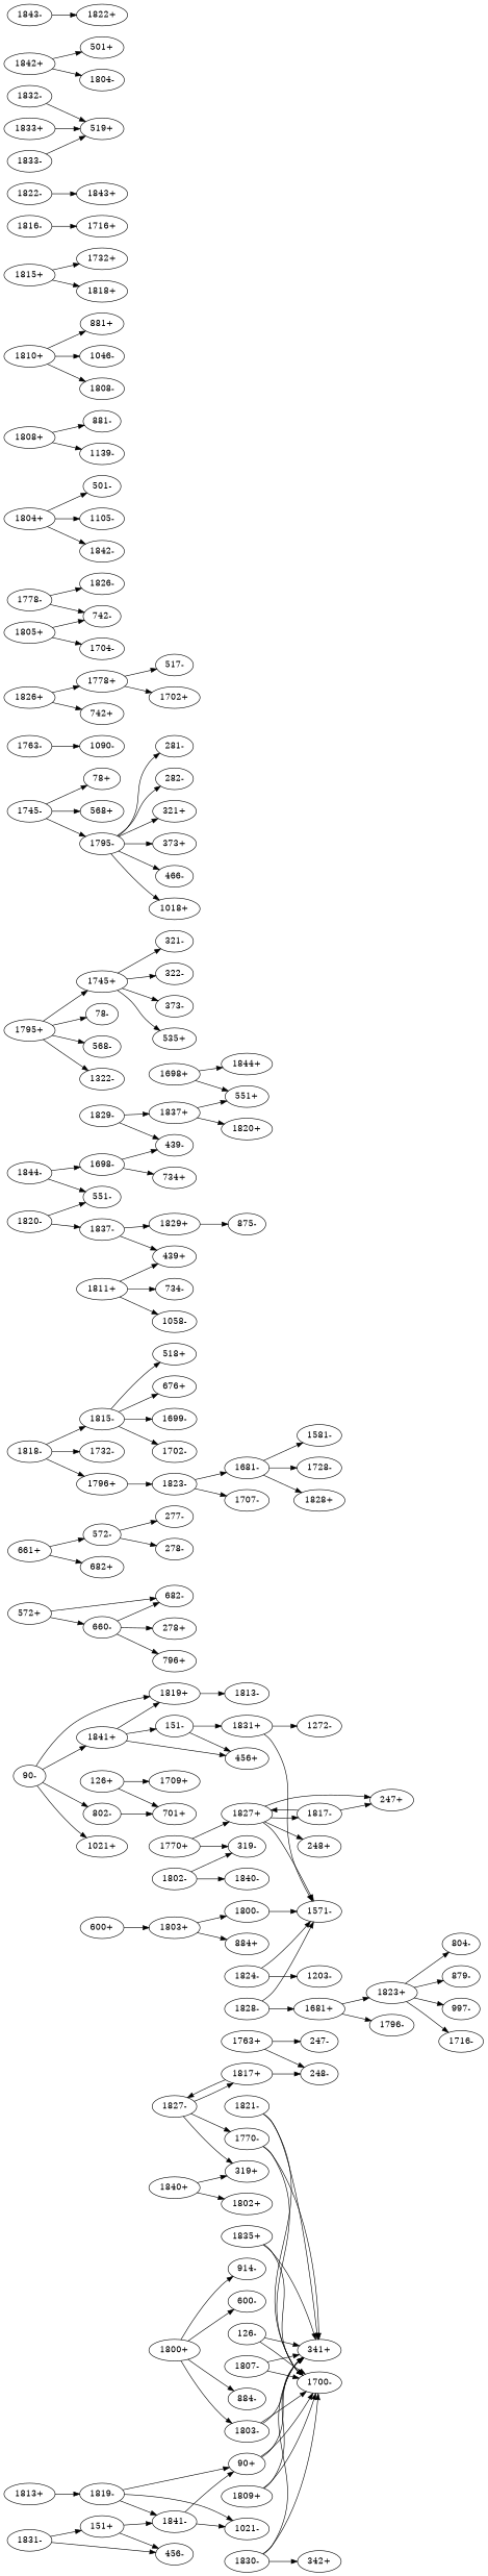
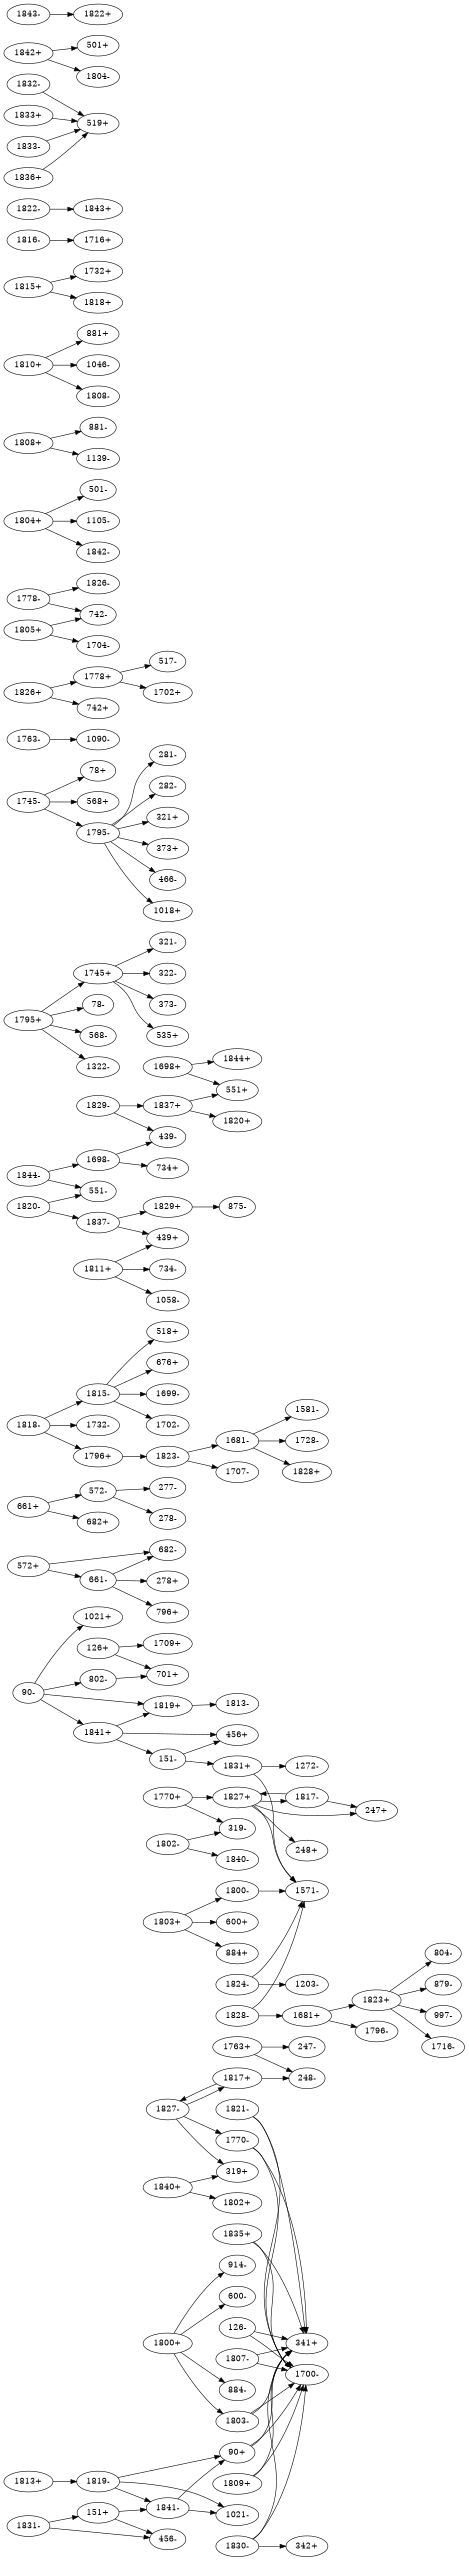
  digraph {
    k=96
    n=10
    rankdir=LR
    s=1000
    edge [d=-109 e=7.9 n=10]
    "90+"
    "341+"
    "1700-"
    "90-"
    "802-"
    "1021+"
    "1819+"
    "1841+"
    "701+"
    "1813-"
    "151-"
    "456+"
    "1831+"
    "126+"
    "1709+"
    "126-"
    "151+"
    "456-"
    "1841-"
    "1021-"
    "1571-"
    "1272-"
    "572+"
-   "661-" [label="660-"]
+   "661-"
    "682-"
    "278+"
    "796+"
    "572-"
    "277-"
    "278-"
    "661+"
    "682+"
    "1681+"
    "1796-"
    "1823+"
    "804-"
    "879-"
    "997-"
    "1716-"
    "1681-"
    "1581-"
    "1728-"
    "1828+"
    "1698+"
    "551+"
    "1844+"
    "1698-"
    "439-"
    "734+"
    "1745+"
    "321-"
    "322-"
    "373-"
    "535+"
    "1745-"
    "78+"
    "568+"
    "1795-"
    "281-"
    "282-"
    "321+"
    "373+"
    "466-"
    "1018+"
    "1763+"
    "247-"
    "248-"
    "1763-"
    "1090-"
    "1770+"
    "319-"
    "1827+"
    "1817-"
    "247+"
    "248+"
    "1770-"
    "1778+"
    "517-"
    "1702+"
    "1778-"
    "742-"
    "1826-"
    "1795+"
    "78-"
    "568-"
    "1322-"
    "1800+"
    "600-"
    "884-"
    "914-"
    "1803-"
    "1800-"
    "1802-"
    "1840-"
    "1803+"
    "600+"
    "884+"
    "1804+"
    "501-"
    "1105-"
    "1842-"
    "1805+"
    "1704-"
    "1807-"
    "1808+"
    "881-"
    "1139-"
    "1809+"
    "1810+"
    "881+"
    "1046-"
    "1808-"
    "1811+"
    "439+"
    "734-"
    "1058-"
    "1813+"
    "1819-"
    "1815+"
    "1732+"
    "1818+"
    "1815-"
    "518+"
    "676+"
    "1699-"
    "1702-"
    "1816-"
    "1716+"
    "1817+"
    "1827-"
    "319+"
    "1818-"
    "1732-"
    "1796+"
    "1823-"
    "1820-"
    "551-"
    "1837-"
    "1829+"
    "875-"
    "1821-"
    "1822-"
    "1843+"
    "1707-"
    "1824-"
    "1203-"
    "1826+"
    "742+"
    "1828-"
    "1829-"
    "1837+"
    "1820+"
    "1830-"
    "342+"
    "1831-"
    "1832-"
    "519+"
    "1833+"
    "1833-"
    "1835+"
+   "1836+"
    "1840+"
    "1802+"
    "1842+"
    "501+"
    "1804-"
    "1843-"
    "1822+"
    "1844-"
    "90+" -> "341+" [d=-34 e=10.9 n=51]
    "90+" -> "1700-" [e=8.3 n=89]
    "90-" -> "802-" [d=-103 e=23.6 n=11]
    "90-" -> "1021+" [d=-74 e=10.0 n=61]
    "90-" -> "1819+" [d=5 e=14.5 n=29]
    "90-" -> "1841+" [d=-6747 e=13.6 n=33]
    "802-" -> "701+" [d=-90 e=7.8 n=101]
    "1819+" -> "1813-" [d=-502 e=15.3 n=26]
    "1841+" -> "1819+" [d=-76686 e=12.5 n=39]
    "1841+" -> "151-" [d=-15 e=12.4 n=40]
    "1841+" -> "456+" [d=-114 e=7.0 n=124]
    "151-" -> "456+" [d=-93 n=98]
    "151-" -> "1831+" [d=-25 e=12.5 n=39]
    "1831+" -> "1571-" [d=-55441 e=24.7]
    "1831+" -> "1272-" [d=-55488 e=14.5 n=29]
    "126+" -> "701+" [d=-96 n=99]
    "126+" -> "1709+" [d=-24 e=11.5 n=46]
    "126-" -> "341+" [d=-33 e=10.4 n=57]
    "126-" -> "1700-" [d=-83 e=8.0 n=95]
    "151+" -> "456-" [d=-108 e=7.1 n=120]
    "151+" -> "1841-" [d=-15 e=12.4 n=40]
    "1841-" -> "90+" [d=-6747 e=13.6 n=33]
    "1841-" -> "1021-" [d=-6743 e=24.7]
    "572+" -> "661-" [d=-53 e=8.6 n=82]
    "572+" -> "682-" [d=-96 n=99]
    "661-" -> "682-" [d=8 e=15.6 n=25]
    "661-" -> "278+" [d=-92 e=9.1 n=74]
    "661-" -> "796+" [d=-18 e=11.4 n=47]
    "572-" -> "277-" [d=-37 e=10.9 n=51]
    "572-" -> "278-" [d=-81 e=9.7 n=65]
    "661+" -> "572-" [d=-53 e=8.6 n=82]
    "661+" -> "682+" [d=-85 e=9.1 n=74]
    "1681+" -> "1796-" [d=-106 n=97]
    "1681+" -> "1823+" [d=9 e=14.5 n=29]
    "1823+" -> "804-" [d=-504 e=8.3 n=88]
    "1823+" -> "879-" [d=-102 e=12.4 n=40]
    "1823+" -> "997-" [d=-59 e=11.1 n=50]
    "1823+" -> "1716-" [d=-12 e=16.0 n=24]
    "1681-" -> "1581-" [d=-21 e=22.6 n=12]
    "1681-" -> "1728-" [d=53 e=21.7 n=13]
    "1681-" -> "1828+" [d=-129 e=8.2 n=91]
    "1698+" -> "551+" [d=-102 e=6.7 n=136]
    "1698+" -> "1844+" [d=-47 n=99]
    "1698-" -> "439-" [e=5.1 n=234]
    "1698-" -> "734+" [d=4 e=13.6 n=33]
    "1745+" -> "321-" [d=-34 e=3.6 n=467]
    "1745+" -> "322-" [d=-18 e=4.8 n=267]
    "1745+" -> "373-" [d=33 e=9.5 n=68]
    "1745+" -> "535+" [d=-94 e=5.4 n=207]
    "1745-" -> "78+" [d=-106 e=2.8 n=803]
    "1745-" -> "568+" [d=-10 e=4.7 n=280]
    "1745-" -> "1795-" [d=6 e=7.5 n=109]
    "1795-" -> "281-" [d=14 e=6.1 n=163]
    "1795-" -> "282-" [d=-20 e=4.1 n=357]
    "1795-" -> "321+" [d=52 e=20.2 n=15]
    "1795-" -> "373+" [d=-9 e=6.1 n=162]
    "1795-" -> "466-" [d=-102 e=3.7 n=446]
    "1795-" -> "1018+" [d=-32 e=20.2 n=15]
    "1763+" -> "247-" [d=-40 e=10.1 n=60]
    "1763+" -> "248-" [d=-106 e=8.7 n=80]
    "1763-" -> "1090-" [d=-108 e=10.5 n=55]
    "1770+" -> "319-" [e=6.6 n=142]
    "1770+" -> "1827+" [d=34 e=17.5 n=20]
    "1827+" -> "1571-" [d=-64080 e=22.6 n=12]
    "1827+" -> "1817-" [d=-60 e=9.5 n=67]
    "1827+" -> "247+" [d=-692 e=11.4 n=47]
    "1827+" -> "248+" [d=-93 e=7.8 n=100]
    "1817-" -> "1827+" [d=-90168 e=12.2 n=41]
    "1817-" -> "247+" [d=-97 e=6.5 n=146]
    "1770-" -> "341+" [d=-30 e=10.6 n=54]
    "1770-" -> "1700-" [d=-95 e=8.4 n=86]
    "1778+" -> "517-" [d=-83 e=7.5 n=109]
    "1778+" -> "1702+" [d=-29 e=8.5 n=84]
    "1778-" -> "742-" [d=-114 e=7.0 n=124]
    "1778-" -> "1826-" [d=20 e=24.7]
    "1795+" -> "1745+" [d=6 e=7.5 n=109]
    "1795+" -> "78-" [d=-36 e=3.6 n=472]
    "1795+" -> "568-" [d=-99 e=3.3 n=555]
    "1795+" -> "1322-" [d=-92 e=23.6 n=11]
    "1800+" -> "600-" [d=21 e=12.8 n=37]
    "1800+" -> "884-" [d=-79 e=8.9 n=78]
    "1800+" -> "914-" [d=-58 e=21.7 n=13]
    "1800+" -> "1803-" [d=-16 e=12.4 n=40]
    "1803-" -> "341+" [d=-18 e=10.3 n=58]
    "1803-" -> "1700-" [d=-95 e=8.7 n=80]
    "1800-" -> "1571-" [d=-16677 e=23.6 n=11]
    "1802-" -> "319-" [e=6.6 n=141]
    "1802-" -> "1840-" [d=-44 e=14.5 n=29]
    "1803+" -> "1800-" [d=-16 e=12.4 n=40]
-   "600+" -> "1803+" [d=-74 e=10.2 n=59]
+   "1803+" -> "600+" [d=-74 e=10.2 n=59]
    "1803+" -> "884+" [d=-1 e=9.6 n=66]
    "1804+" -> "501-" [d=-94 e=8.1 n=94]
    "1804+" -> "1105-" [d=-77 e=22.6 n=12]
    "1804+" -> "1842-" [d=-53 e=7.2 n=117]
    "1805+" -> "742-" [d=-125 e=6.3 n=153]
    "1805+" -> "1704-" [d=23 e=19.0 n=17]
    "1807-" -> "341+" [d=-22 e=11.9 n=43]
    "1807-" -> "1700-" [d=-89 n=99]
    "1808+" -> "881-" [d=-98 e=8.4 n=86]
    "1808+" -> "1139-" [d=-71 e=23.6 n=11]
    "1809+" -> "341+" [d=-31 e=12.7 n=38]
    "1809+" -> "1700-" [d=-98 e=9.0 n=76]
    "1810+" -> "881+" [d=-77 e=9.1 n=74]
    "1810+" -> "1046-" [d=-140 e=24.7]
    "1810+" -> "1808-" [d=-63 n=98]
    "1811+" -> "439+" [d=-44 n=97]
    "1811+" -> "734-" [d=-89 e=7.4 n=111]
    "1811+" -> "1058-" [d=-61 e=22.6 n=12]
    "1813+" -> "1819-" [d=-502 e=15.3 n=26]
    "1819-" -> "90+" [d=5 e=14.5 n=29]
    "1819-" -> "1841-" [d=-76686 e=12.5 n=39]
    "1819-" -> "1021-" [d=-13 e=12.4 n=40]
    "1815+" -> "1732+" [d=-8005 e=6.6 n=141]
    "1815+" -> "1818+" [d=-7547 e=24.7]
    "1815-" -> "518+" [d=-125 e=8.2 n=90]
    "1815-" -> "676+" [d=-107 e=7.6 n=105]
    "1815-" -> "1699-" [d=-6 e=17.5 n=20]
    "1815-" -> "1702-" [d=-20 e=16.7 n=22]
    "1816-" -> "1716+" [d=-18 e=12.4 n=40]
    "1817+" -> "248-" [d=-127 e=9.5 n=67]
    "1817+" -> "1827-" [d=-60 e=9.5 n=67]
    "1827-" -> "1770-" [d=34 e=17.5 n=20]
    "1827-" -> "1817+" [d=-90168 e=12.2 n=41]
    "1827-" -> "319+" [d=-125 e=6.3 n=154]
    "1818-" -> "1815-" [d=-7547 e=24.7]
    "1818-" -> "1732-" [d=-52 e=18.4 n=18]
    "1818-" -> "1796+" [e=7.8 n=100]
    "1796+" -> "1823-" [d=-102 e=7.1 n=120]
    "1823-" -> "1681-" [d=9 e=14.5 n=29]
    "1823-" -> "1707-" [d=-14441 e=8.6 n=83]
    "1820-" -> "551-" [d=-87 e=9.3 n=71]
    "1820-" -> "1837-" [d=-49 e=10.7 n=53]
    "1837-" -> "439+" [d=-104 e=6.7 n=138]
    "1837-" -> "1829+" [d=-13 e=12.1 n=42]
    "1829+" -> "875-" [d=-72 e=10.2 n=59]
    "1821-" -> "341+" [d=-8 e=10.4 n=56]
    "1821-" -> "1700-" [d=-110 e=9.1 n=73]
    "1822-" -> "1843+" [d=-34 e=23.6 n=11]
    "1824-" -> "1571-" [d=-41552 e=22.6 n=12]
    "1824-" -> "1203-" [d=-41459 e=12.4 n=40]
    "1826+" -> "1778+" [d=20 e=24.7]
    "1826+" -> "742+" [d=-113 e=6.7 n=137]
    "1828-" -> "1571-" [d=-134 e=20.9 n=14]
    "1828-" -> "1681+" [d=-129 e=8.2 n=91]
    "1829-" -> "439-" [d=-112 e=7.1 n=122]
    "1829-" -> "1837+" [d=-13 e=12.1 n=42]
    "1837+" -> "551+" [d=-79 e=9.1 n=74]
    "1837+" -> "1820+" [d=-49 e=10.7 n=53]
    "1830-" -> "341+" [d=-27 e=10.4 n=56]
    "1830-" -> "1700-" [d=-113 e=8.0 n=95]
    "1830-" -> "342+" [d=44 e=24.7]
    "1831-" -> "151+" [d=-25 e=12.5 n=39]
    "1831-" -> "456-" [d=-101 n=97]
    "1832-" -> "519+" [d=-202 e=22.6 n=12]
    "1833+" -> "519+" [d=-224 e=23.6 n=11]
    "1833-" -> "519+" [d=-221 e=21.7 n=13]
    "1835+" -> "341+" [d=-16 e=10.7 n=53]
    "1835+" -> "1700-" [d=-93 e=8.9 n=77]
+   "1836+" -> "519+" [d=-207 e=24.7]
    "1840+" -> "319+" [d=-115 e=6.8 n=131]
    "1840+" -> "1802+" [d=-44 e=14.5 n=29]
    "1842+" -> "501+" [d=-94 e=7.4 n=111]
    "1842+" -> "1804-" [d=-53 e=7.2 n=117]
    "1843-" -> "1822+" [d=-34 e=23.6 n=11]
    "1844-" -> "1698-" [d=-47 n=99]
    "1844-" -> "551-" [d=-98 e=7.2 n=118]
  }
